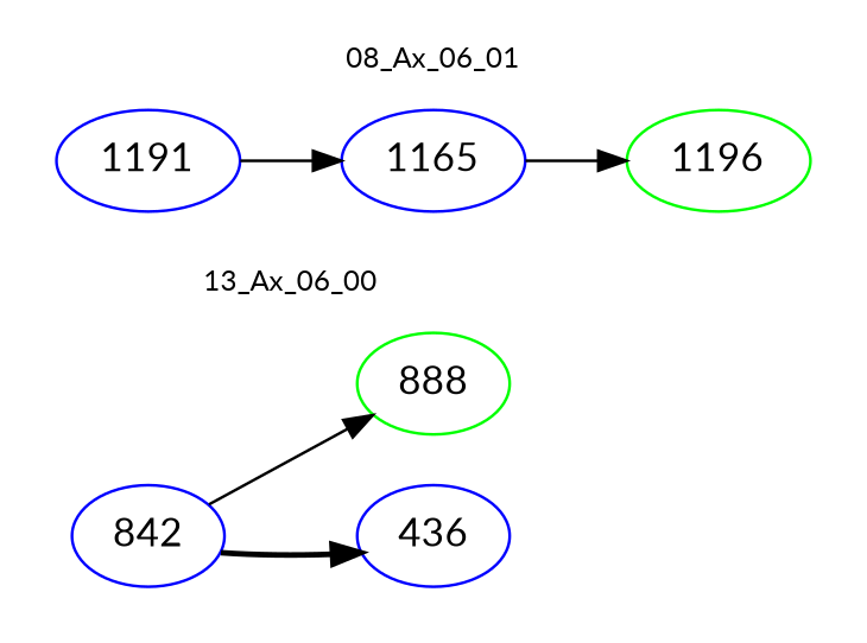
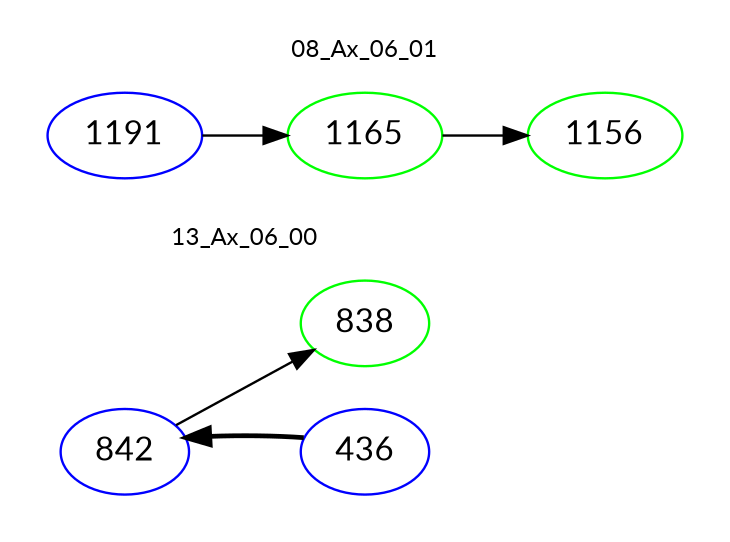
  digraph {
    fontname=Lato
    rankdir=LR
    node [color=blue fontname=Lato]
    edge [color=black fontname=Lato style=solid]
    n1 [label=842]
    n2 [label=436]
-   n3 [color=green label=888]
+   n3 [color=green label=838]
    n4 [label=1191]
-   n5 [label=1165]
-   n6 [color=green label=1196]
+   n5 [color=green label=1165]
+   n6 [color=green label=1156]
    subgraph cluster_1 {
      color=white
      fontsize=10
      label="13_Ax_06_00"
      n1
      n2
      n3
    }
    subgraph cluster_2 {
      color=white
      fontsize=10
      label="08_Ax_06_01"
      n4
      n5
      n6
    }
-   n1 -> n2 [style=bold]
+   n2 -> n1 [style=bold]
    n1 -> n3
    n4 -> n5
    n5 -> n6
  }
